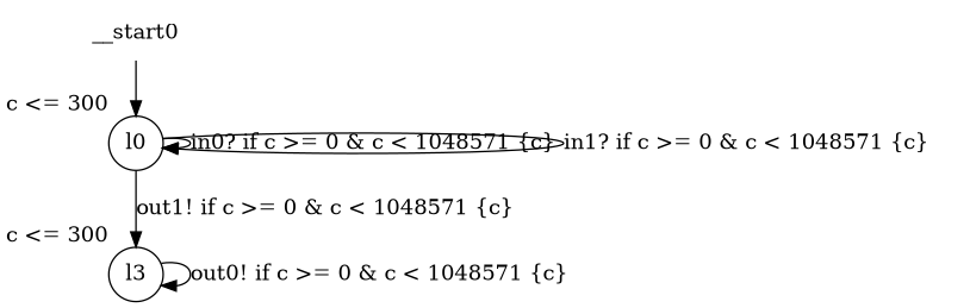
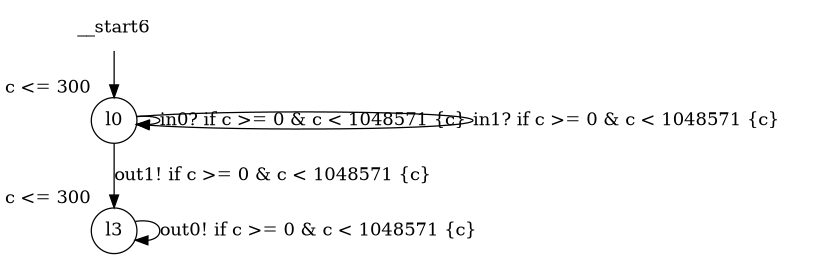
  digraph {
    node [shape=circle margin=0 xlabel="c <= 300"]
-   __start0 [shape=none margin="" xlabel=""]
+   __start0 [shape=none label=__start6 margin="" xlabel=""]
    n2 [label=l0]
    n3 [label=l3]
    __start0 -> n2
    n2 -> n2 [label="in0? if c >= 0 & c < 1048571 {c} "]
    n2 -> n2 [label="in1? if c >= 0 & c < 1048571 {c} "]
    n2 -> n3 [label="out1! if c >= 0 & c < 1048571 {c} "]
    n3 -> n3 [label="out0! if c >= 0 & c < 1048571 {c} "]
  }
